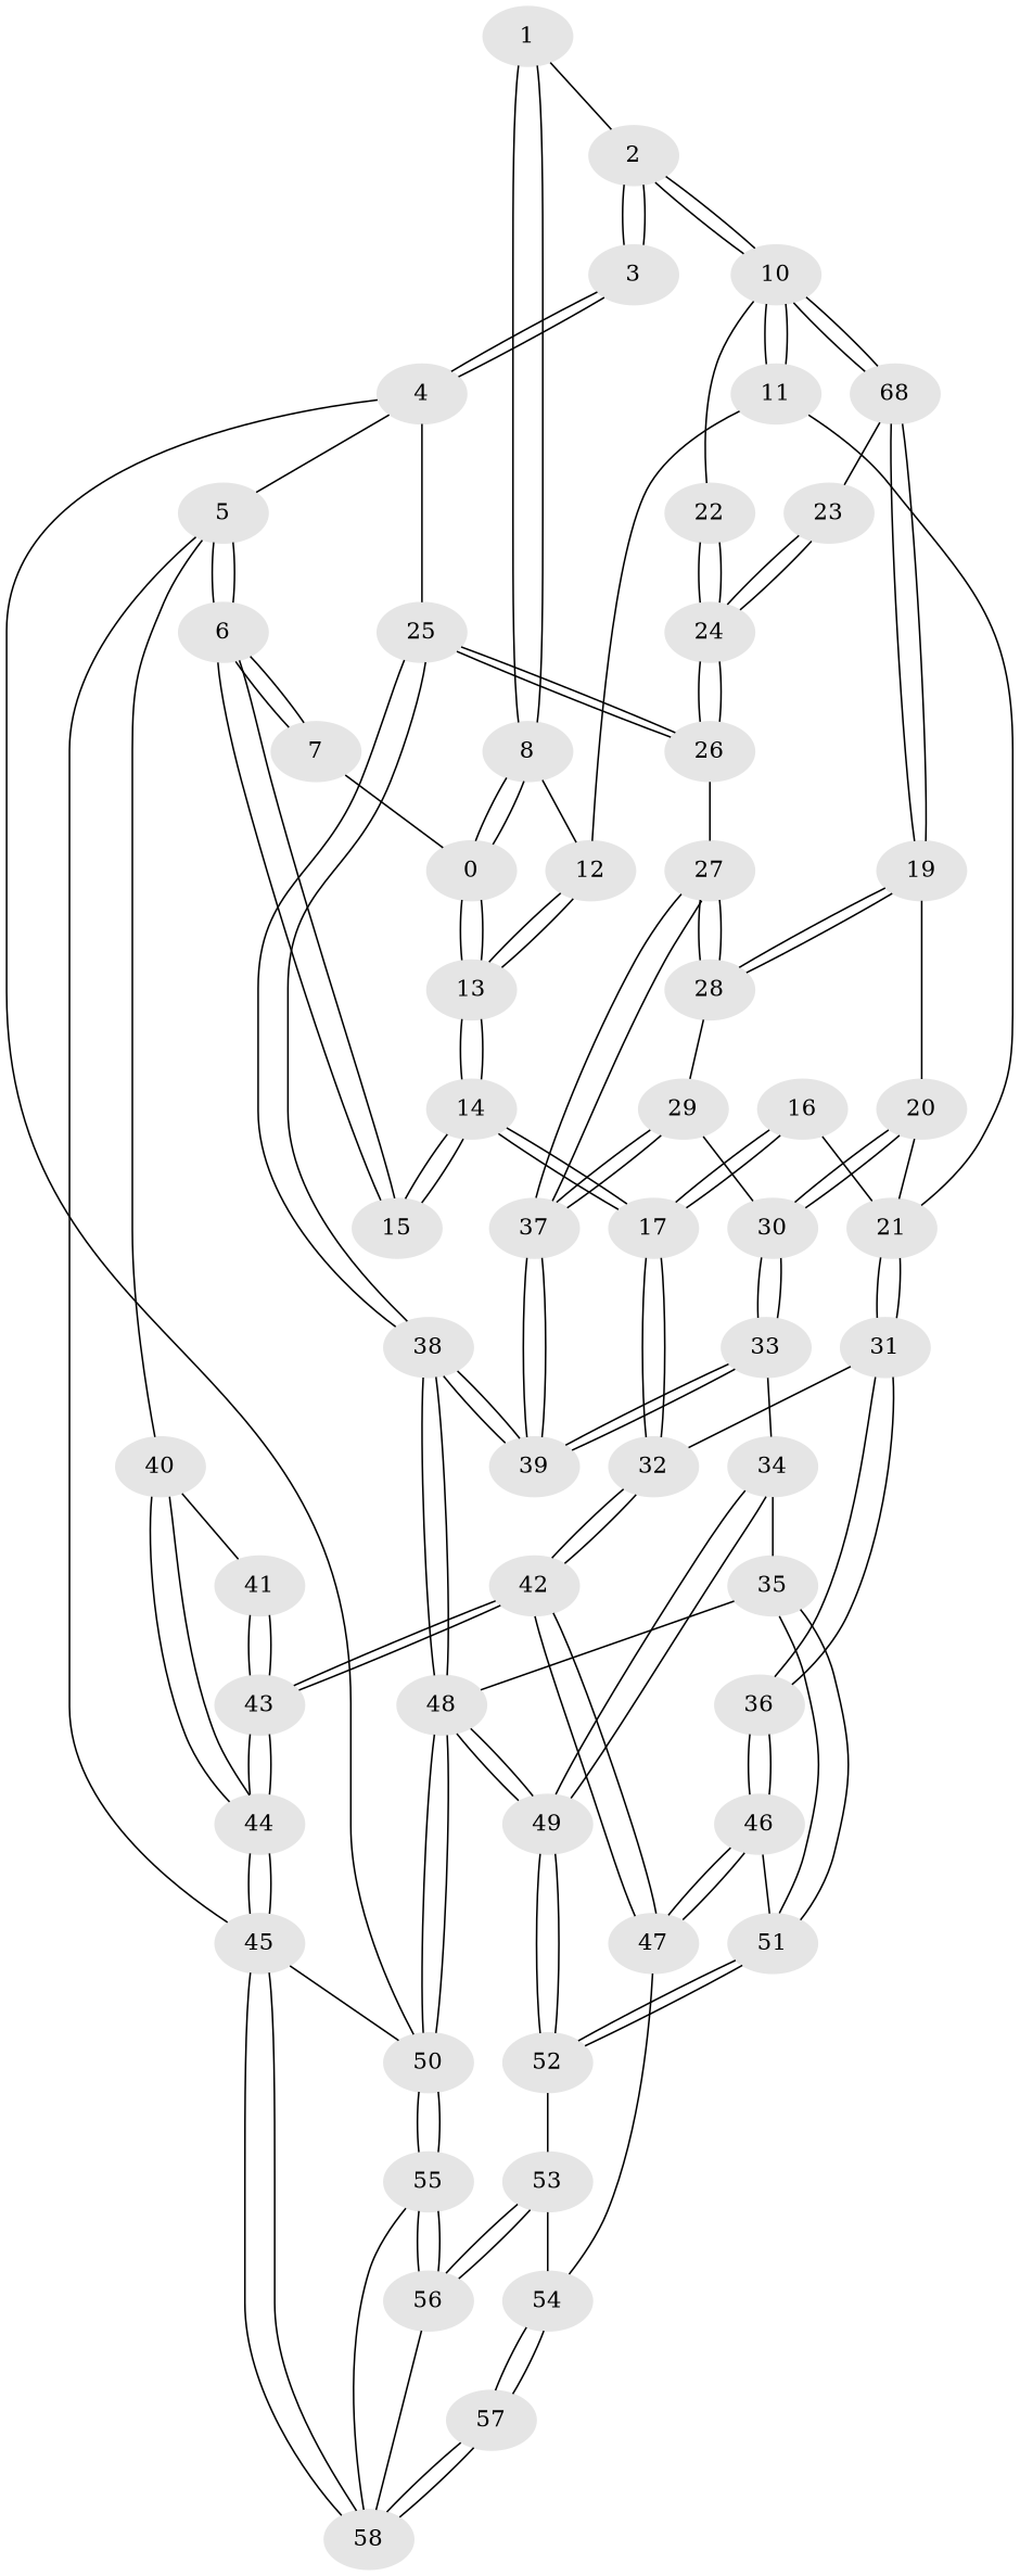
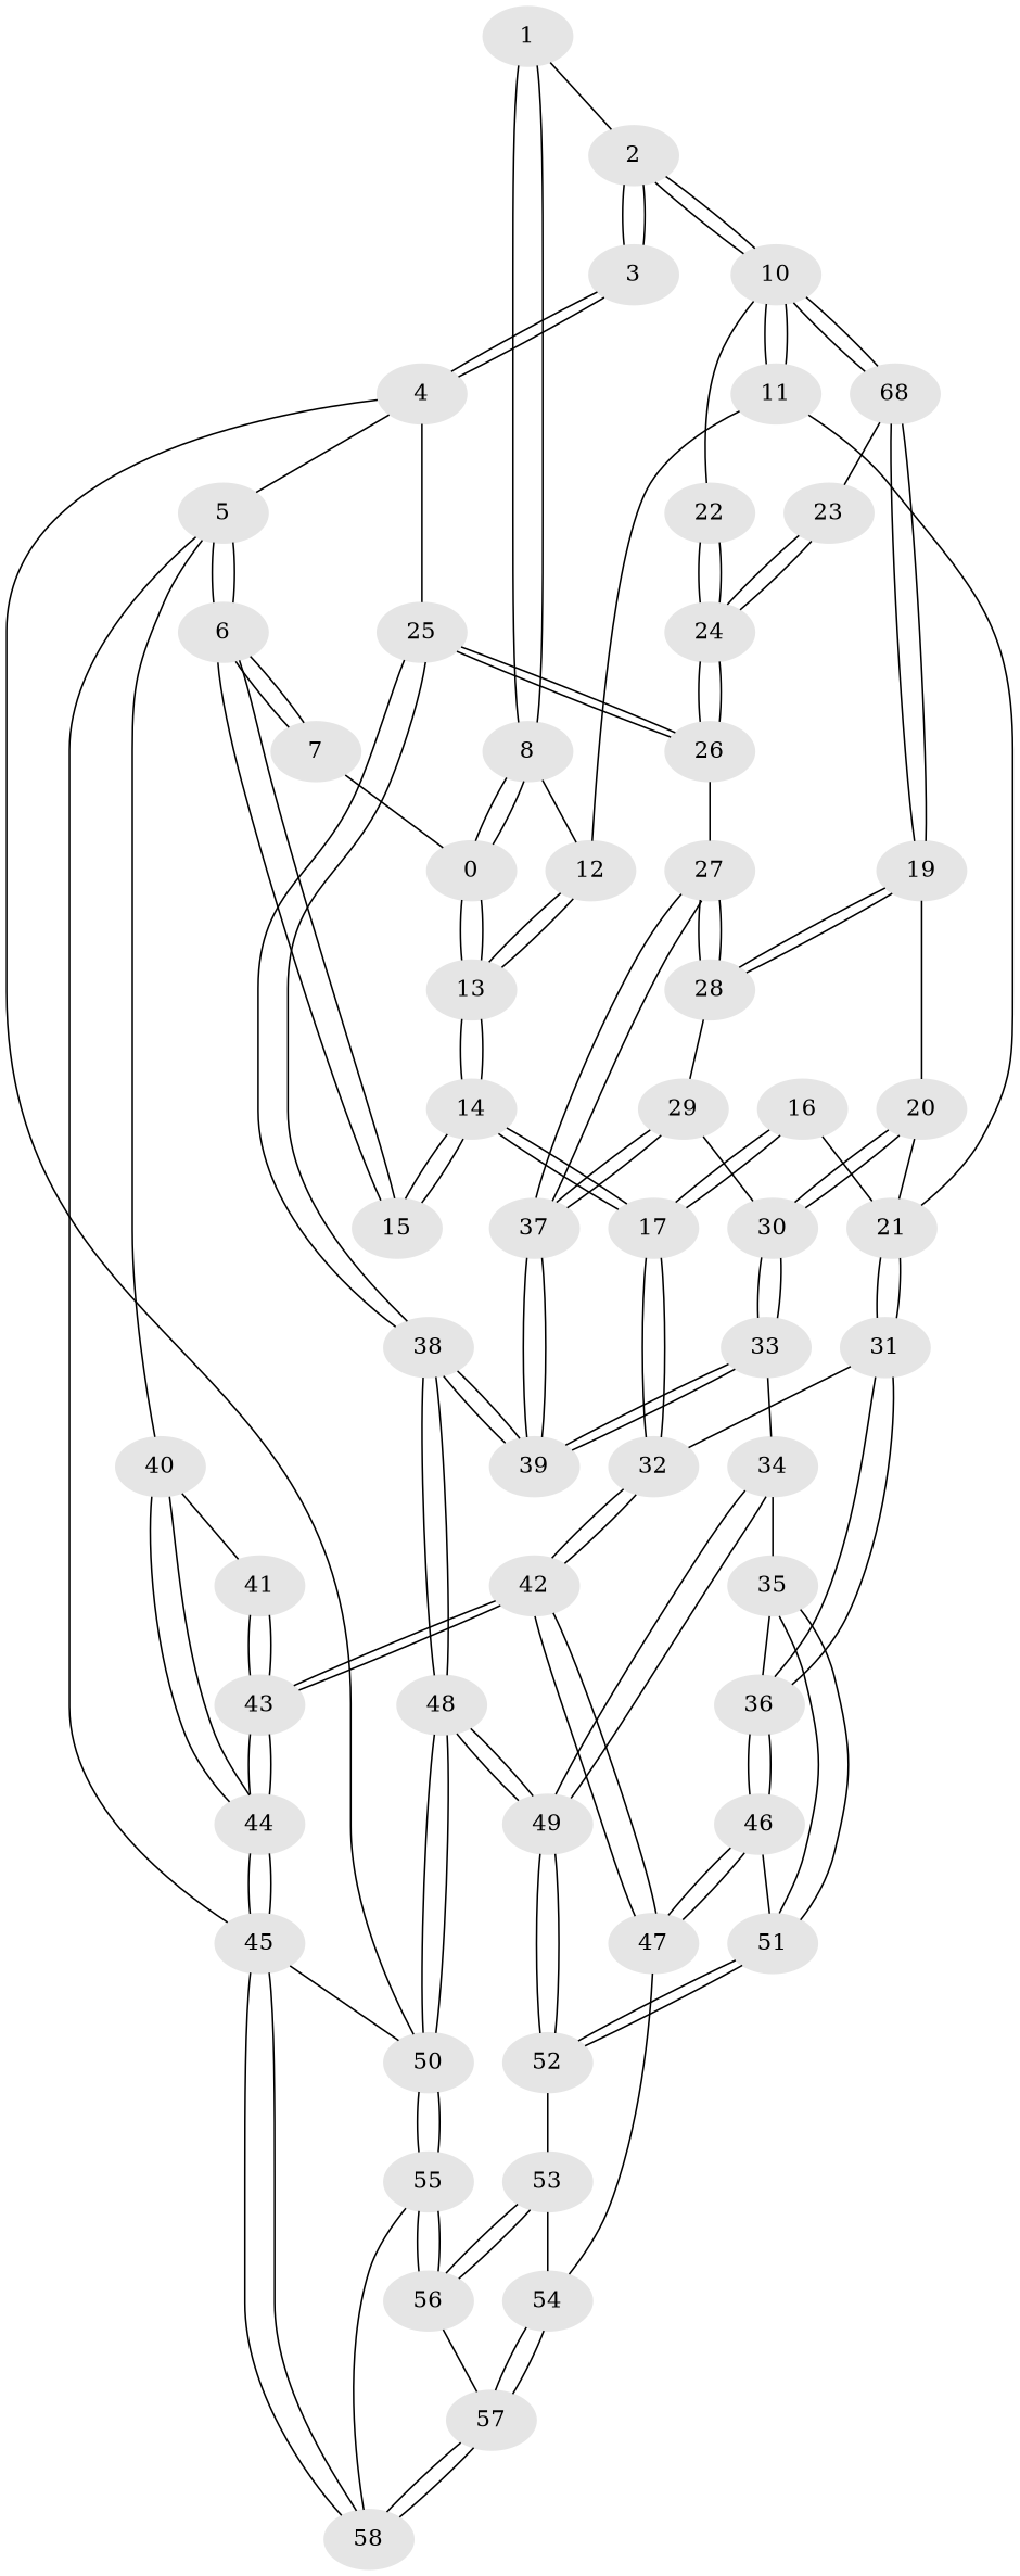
  graph {
    node [color=gray90 style=filled]
    1
    2
    8
    3
    10
    n6 [label=0]
    12
    4
    22
    11
    n11 [label=68]
    5
    25
    50
    24
    6
    40
    45
    26
    38
    55
    7
    15
    41
    44
    58
    13
    14
    21
    19
    23
    16
    17
    32
    31
    42
    20
    28
    30
    29
    33
    36
    27
    39
    48
    37
    34
    46
    43
    47
    35
    49
    51
    52
    54
    57
    53
    56
    1 -- 2
    1 -- 8
    1 -- 8
    2 -- 3
    2 -- 3
    2 -- 10
    2 -- 10
    8 -- n6
    8 -- n6
    8 -- 12
    3 -- 4
    3 -- 4
    10 -- 22
    10 -- 11
    10 -- 11
    10 -- n11
    10 -- n11
    n6 -- 13
    n6 -- 13
    12 -- 13
    12 -- 13
    4 -- 5
    4 -- 25
    4 -- 50
    22 -- 24
    22 -- 24
    11 -- 12
    11 -- 21
    n11 -- 19
    n11 -- 19
    n11 -- 23
    5 -- 6
    5 -- 6
    5 -- 40
    5 -- 45
    25 -- 26
    25 -- 26
    25 -- 38
    25 -- 38
    50 -- 55
    50 -- 55
    24 -- 26
    24 -- 26
    6 -- 7
    6 -- 7
    6 -- 15
    6 -- 15
    40 -- 41
    40 -- 44
    40 -- 44
    45 -- 50
    45 -- 58
    45 -- 58
    26 -- 27
    38 -- 39
    38 -- 39
    38 -- 48
    38 -- 48
    55 -- 58
    55 -- 56
    55 -- 56
    7 -- n6
    41 -- 43
    41 -- 43
    44 -- 45
    44 -- 45
    13 -- 14
    13 -- 14
    14 -- 15
    14 -- 15
    14 -- 17
    14 -- 17
    21 -- 31
    21 -- 31
    19 -- 20
    19 -- 28
    19 -- 28
    23 -- 24
    23 -- 24
    16 -- 21
    16 -- 17
    16 -- 17
    17 -- 32
    17 -- 32
    32 -- 42
    32 -- 42
    31 -- 32
    31 -- 36
    31 -- 36
    42 -- 43
    42 -- 43
    42 -- 47
    42 -- 47
    20 -- 21
    20 -- 30
    20 -- 30
    28 -- 29
    30 -- 33
    30 -- 33
    29 -- 30
    29 -- 37
    29 -- 37
    33 -- 39
    33 -- 39
    33 -- 34
    36 -- 46
    36 -- 46
    27 -- 28
    27 -- 28
    27 -- 37
    27 -- 37
    48 -- 50
    48 -- 50
    48 -- 49
    48 -- 49
    37 -- 39
    37 -- 39
    34 -- 35
    34 -- 49
    34 -- 49
    46 -- 47
    46 -- 47
    46 -- 51
    43 -- 44
    43 -- 44
    47 -- 54
-   35 -- 48
+   35 -- 36
    35 -- 51
    35 -- 51
    49 -- 52
    49 -- 52
    51 -- 52
    51 -- 52
    52 -- 53
    54 -- 57
    54 -- 57
    57 -- 58
    57 -- 58
    53 -- 54
    53 -- 56
    53 -- 56
-   56 -- 58
+   56 -- 57
  }
